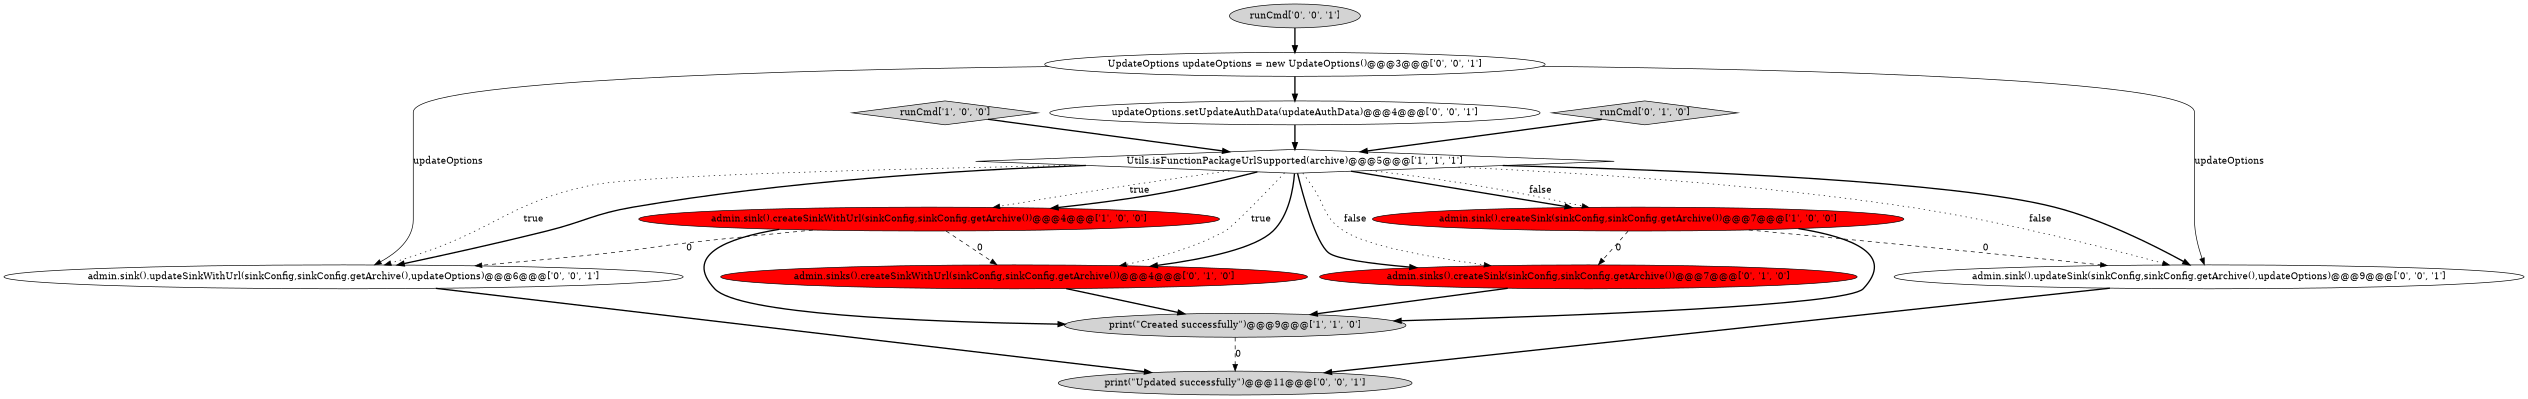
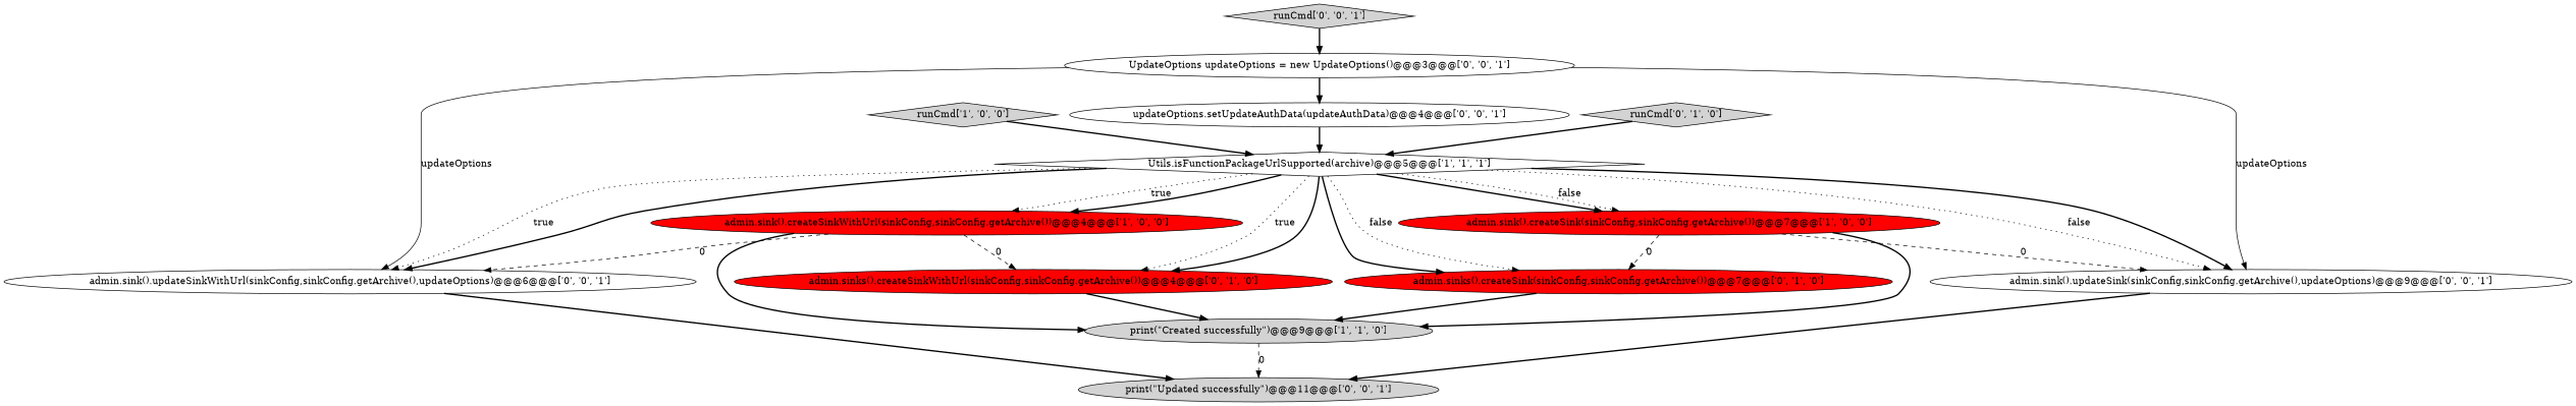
  digraph {
    node [fillcolor=white shape=ellipse style=filled]
    edge [style=bold]
    n1 [label="admin.sink().updateSink(sinkConfig,sinkConfig.getArchive(),updateOptions)@@@9@@@['0', '0', '1']"]
    n2 [fillcolor=lightgray label="print(\"Updated successfully\")@@@11@@@['0', '0', '1']"]
    n3 [fillcolor=lightgray label="print(\"Created successfully\")@@@9@@@['1', '1', '0']"]
    n4 [label="UpdateOptions updateOptions = new UpdateOptions()@@@3@@@['0', '0', '1']"]
    n5 [label="updateOptions.setUpdateAuthData(updateAuthData)@@@4@@@['0', '0', '1']"]
    n6 [label="admin.sink().updateSinkWithUrl(sinkConfig,sinkConfig.getArchive(),updateOptions)@@@6@@@['0', '0', '1']"]
    n7 [label="Utils.isFunctionPackageUrlSupported(archive)@@@5@@@['1', '1', '1']" shape=diamond]
    n8 [fillcolor=red label="admin.sink().createSinkWithUrl(sinkConfig,sinkConfig.getArchive())@@@4@@@['1', '0', '0']"]
    n9 [fillcolor=red label="admin.sink().createSink(sinkConfig,sinkConfig.getArchive())@@@7@@@['1', '0', '0']"]
    n10 [fillcolor=red label="admin.sinks().createSinkWithUrl(sinkConfig,sinkConfig.getArchive())@@@4@@@['0', '1', '0']"]
    n11 [fillcolor=red label="admin.sinks().createSink(sinkConfig,sinkConfig.getArchive())@@@7@@@['0', '1', '0']"]
    n12 [fillcolor=lightgray label="runCmd['1', '0', '0']" shape=diamond]
-   n13 [fillcolor=lightgray label="runCmd['0', '0', '1']"]
+   n13 [fillcolor=lightgray label="runCmd['0', '0', '1']" shape=diamond]
    n14 [fillcolor=lightgray label="runCmd['0', '1', '0']" shape=diamond]
    n1 -> n2
    n3 -> n2 [label=0 style=dashed]
    n4 -> n1 [label=updateOptions style=solid]
    n4 -> n5
    n4 -> n6 [label=updateOptions style=solid]
    n5 -> n7
    n6 -> n2
    n7 -> n1 [label=false style=dotted]
    n7 -> n1
    n7 -> n6 [label=true style=dotted]
    n7 -> n6
    n7 -> n8 [label=true style=dotted]
    n7 -> n8
    n7 -> n9
    n7 -> n9 [label=false style=dotted]
    n7 -> n10 [label=true style=dotted]
    n7 -> n10
    n7 -> n11
    n7 -> n11 [label=false style=dotted]
    n8 -> n3
    n8 -> n6 [label=0 style=dashed]
    n8 -> n10 [label=0 style=dashed]
    n9 -> n1 [label=0 style=dashed]
    n9 -> n3
    n9 -> n11 [label=0 style=dashed]
    n10 -> n3
    n11 -> n3
    n12 -> n7
    n13 -> n4
    n14 -> n7
  }
